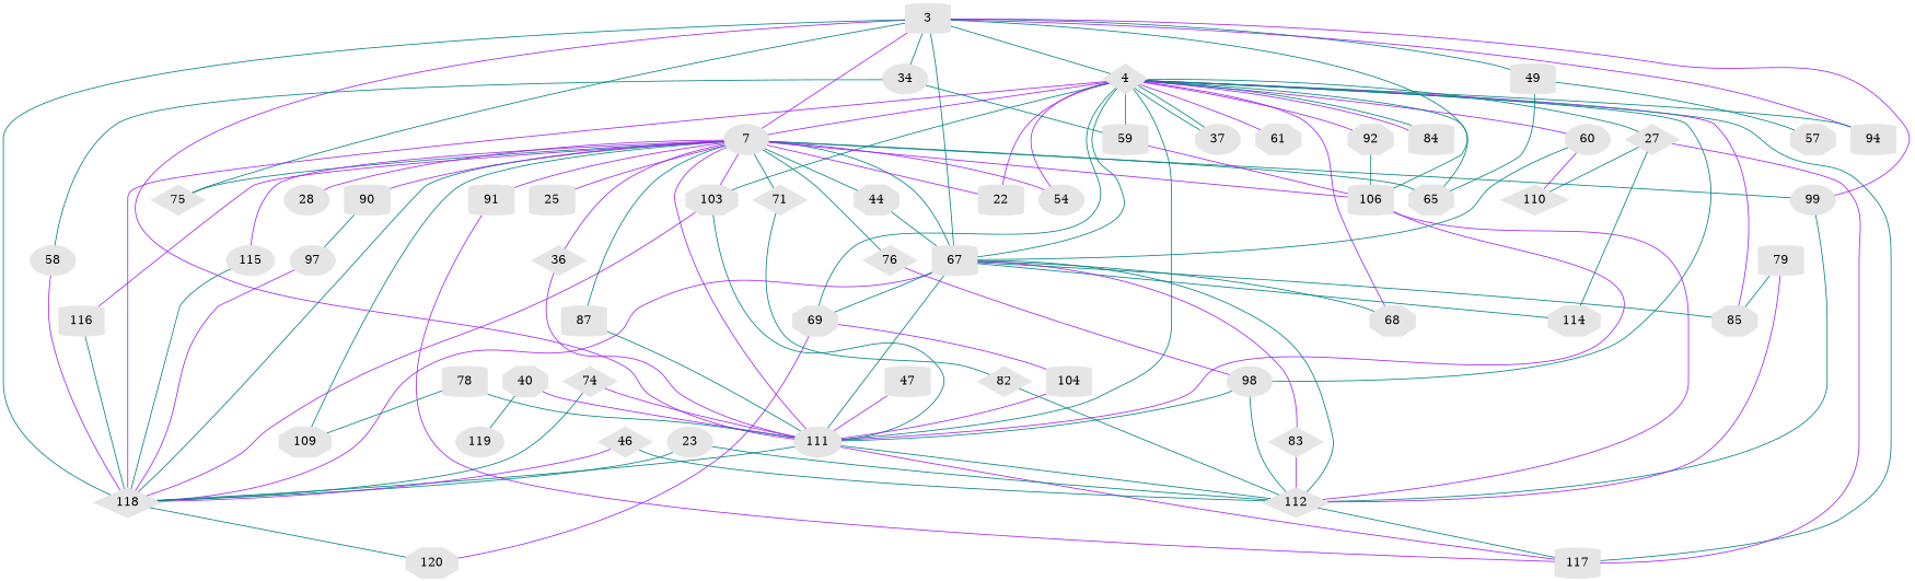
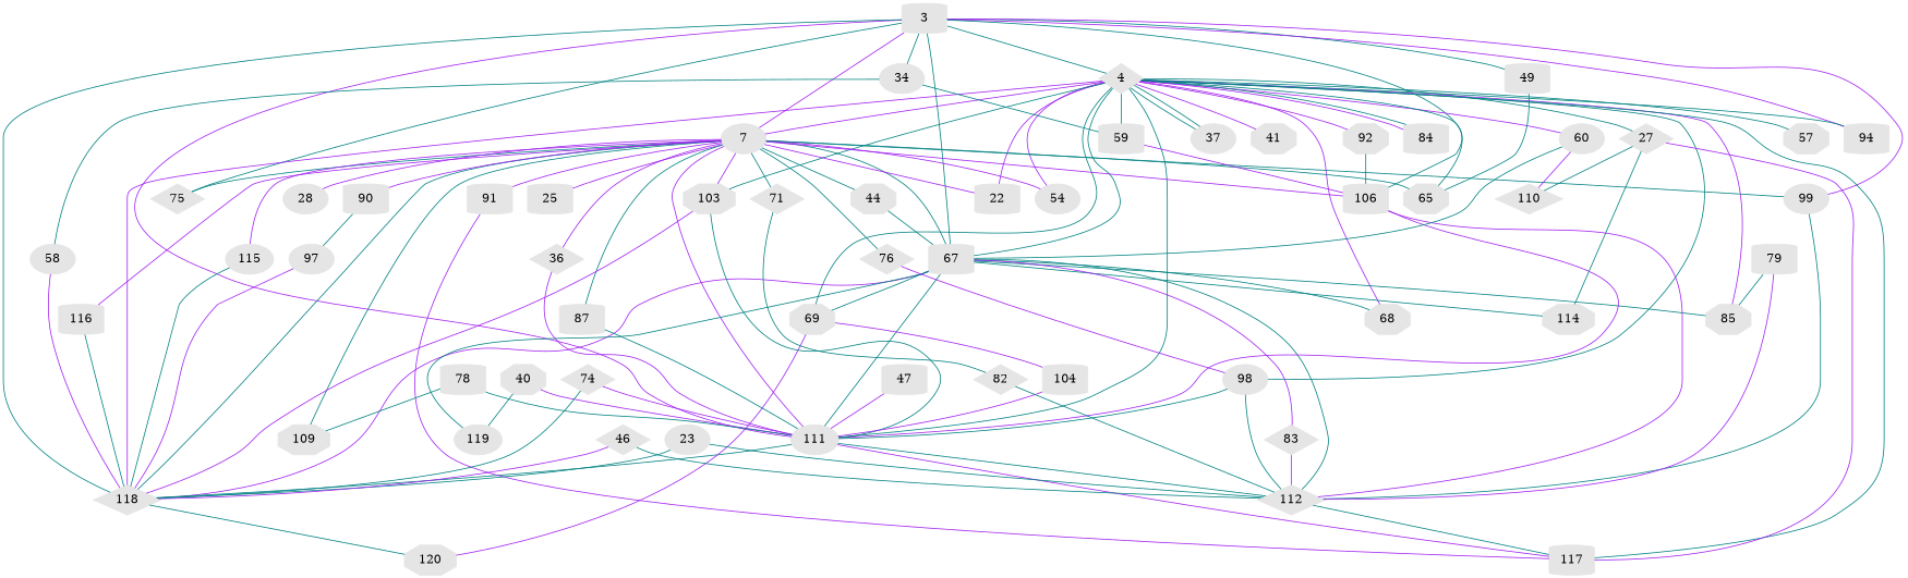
  graph {
    node [color=gray90 shape=cylinder style=filled]
    edge [color=teal]
    3 [super="+1"]
    4 [shape=diamond super="+2"]
    7 [shape=ellipse super="+6"]
    n4 [label=49]
    34 [shape=ellipse]
    67 [super="+39+9"]
    75 [shape=diamond]
    94
    99 [shape=ellipse super="+43"]
    106 [super="+66+53"]
    111 [shape=ellipse super="+102+45+61+10+108"]
    118 [shape=diamond super="+93+113+107"]
    57 [shape=octagon]
    22
    27 [shape=diamond super="+13"]
    37 [shape=ellipse]
-   41 [shape=octagon label=61]
+   41 [shape=octagon]
    54 [shape=ellipse]
    59
    60 [shape=ellipse super="+42"]
    65 [shape=octagon super="+62"]
    68 [shape=octagon]
    69 [shape=octagon super="+38"]
    84
    85 [shape=octagon super="+50"]
    92 [shape=octagon]
    98 [shape=ellipse super="+86"]
    103 [shape=octagon super="+56+63"]
    117 [super="+105"]
    25 [super="+14"]
    28 [shape=ellipse]
    36 [shape=diamond super="+24"]
    44 [shape=octagon]
    71 [shape=diamond]
    76 [shape=diamond]
    87
    90
    91 [super="+80"]
    109 [shape=octagon]
    115 [shape=ellipse]
    116
    58 [shape=ellipse super="+51"]
    112 [shape=diamond super="+81+100"]
    114 [shape=octagon super="+35"]
    119 [shape=ellipse]
    83 [shape=diamond super="+33"]
    120 [shape=octagon]
    110 [shape=diamond]
    104
    82 [shape=diamond]
    97 [shape=ellipse]
    23 [shape=ellipse]
    40 [shape=octagon]
    46 [shape=diamond]
    47
    74 [shape=diamond]
    78
    79
    3 -- 4 [weight=4]
    3 -- 7 [color=purple weight=4]
    3 -- n4 [weight=2]
    3 -- 34 [weight=2]
    3 -- 67 [weight=4]
    3 -- 75
    3 -- 94 [color=purple]
    3 -- 99 [color=purple weight=2]
    3 -- 106 [weight=2]
    3 -- 111 [color=purple weight=4]
    3 -- 118 [weight=4]
    4 -- 7 [color=purple weight=4]
    4 -- 67 [weight=5]
    4 -- 94
    4 -- 111 [weight=6]
    4 -- 118 [color=purple weight=8]
-   n4 -- 57
+   4 -- 57
    4 -- 22 [color=purple]
    4 -- 27 [weight=3]
    4 -- 37
    4 -- 37
    4 -- 41 [color=purple]
    4 -- 54 [color=purple]
    4 -- 59
    4 -- 60 [color=purple weight=2]
    4 -- 65
    4 -- 68 [color=purple]
    4 -- 69 [weight=2]
    4 -- 84 [color=purple]
    4 -- 84
    4 -- 85 [color=purple weight=3]
    4 -- 92 [color=purple]
    4 -- 98 [weight=2]
    4 -- 103 [weight=2]
    4 -- 117
    7 -- 67 [weight=5]
    7 -- 75
    7 -- 99
    7 -- 106 [color=purple weight=2]
    7 -- 111 [color=purple weight=6]
    7 -- 118
    7 -- 22 [color=purple]
    7 -- 54 [color=purple]
    7 -- 65
    7 -- 103 [color=purple weight=2]
    7 -- 25 [color=purple weight=2]
    7 -- 28 [color=purple weight=2]
    7 -- 36 [color=purple]
    7 -- 44
    7 -- 71 [weight=2]
    7 -- 76
    7 -- 87
    7 -- 90 [color=purple weight=2]
    7 -- 91 [color=purple weight=2]
    7 -- 109
    7 -- 115 [color=purple]
    7 -- 116 [color=purple]
    n4 -- 65
    34 -- 59
    34 -- 58
    67 -- 111 [weight=5]
    67 -- 118 [color=purple weight=2]
    67 -- 68
    67 -- 69
    67 -- 85 [weight=2]
    67 -- 112
    67 -- 114
+   67 -- 119
    67 -- 83 [color=purple]
    99 -- 112
    106 -- 111 [color=purple]
    106 -- 112 [color=purple weight=2]
    111 -- 118 [weight=2]
    111 -- 117 [color=purple]
    111 -- 112
    118 -- 120
    27 -- 117 [color=purple weight=2]
    27 -- 114 [weight=2]
    27 -- 110
    59 -- 106 [color=purple]
    60 -- 67
    60 -- 110 [color=purple]
    69 -- 120 [color=purple]
    69 -- 104 [color=purple]
    92 -- 106
    98 -- 111 [weight=2]
    98 -- 112 [weight=2]
    103 -- 111
    103 -- 118 [color=purple]
    36 -- 111 [color=purple]
    44 -- 67
    71 -- 82
    76 -- 98 [color=purple]
    87 -- 111
    90 -- 97
    91 -- 117 [color=purple]
    115 -- 118
    116 -- 118
    58 -- 118 [color=purple]
    112 -- 117
    83 -- 112 [color=purple weight=2]
    104 -- 111 [color=purple]
    82 -- 112
    97 -- 118 [color=purple]
    23 -- 118
    23 -- 112
    40 -- 111 [color=purple weight=2]
    40 -- 119
    46 -- 118 [color=purple]
    46 -- 112
    47 -- 111 [color=purple]
    74 -- 111 [color=purple]
    74 -- 118
    78 -- 111 [weight=2]
    78 -- 109
    79 -- 85
    79 -- 112 [color=purple]
  }
